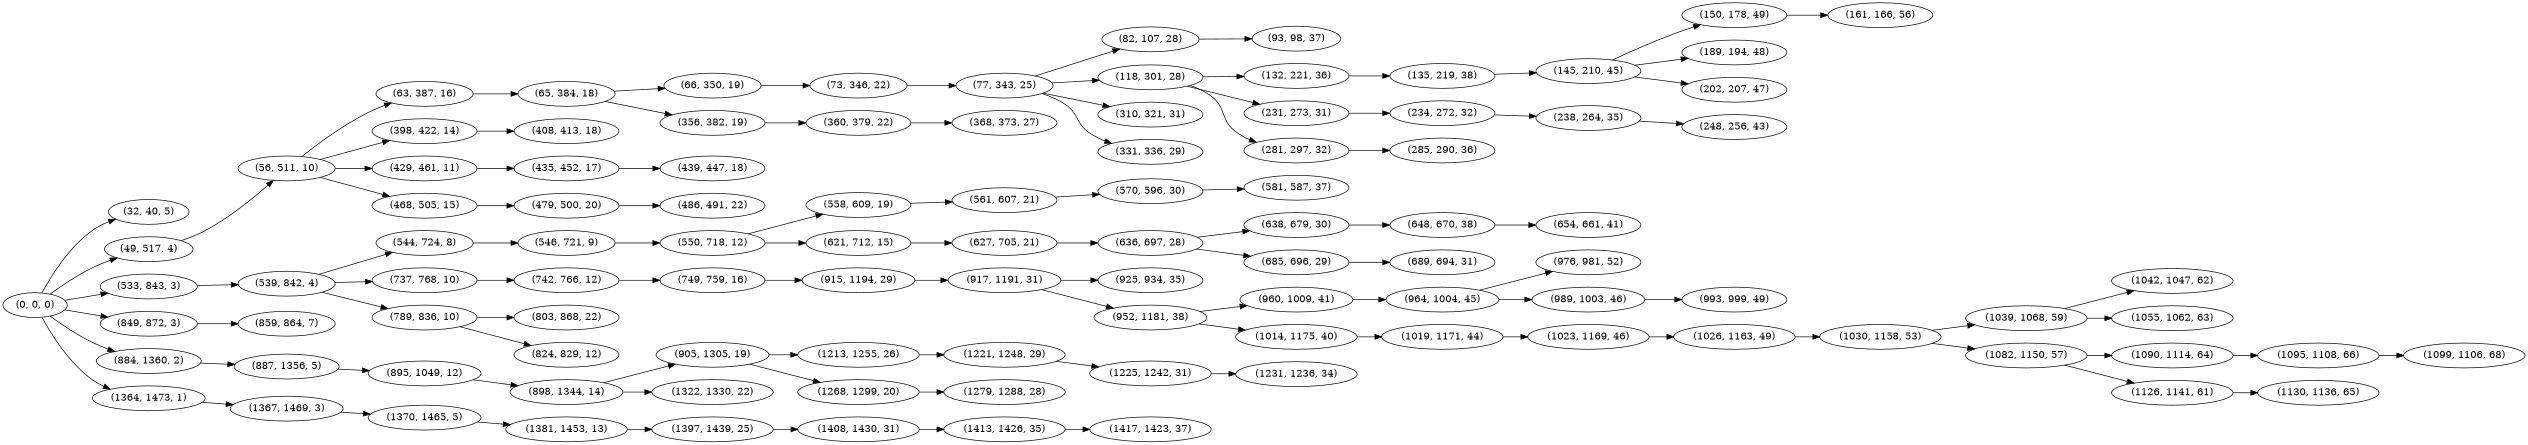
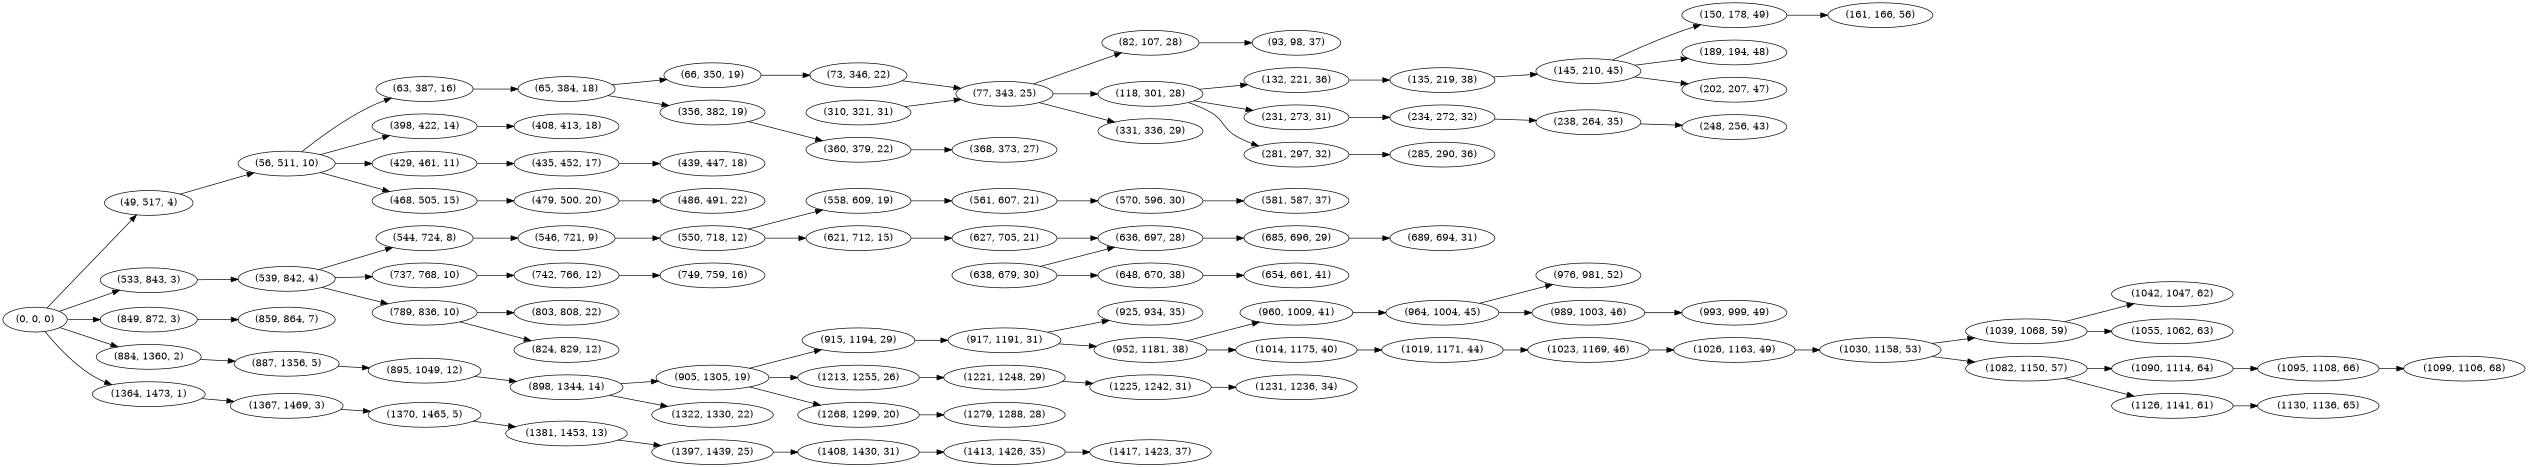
  digraph {
    rankdir=LR
    "(0, 0, 0)"
-   "(32, 40, 5)"
    "(49, 517, 4)"
    "(533, 843, 3)"
    "(849, 872, 3)"
    "(884, 1360, 2)"
    "(1364, 1473, 1)"
    "(56, 511, 10)"
    "(539, 842, 4)"
    "(859, 864, 7)"
    "(887, 1356, 5)"
    "(1367, 1469, 3)"
    "(63, 387, 16)"
    "(398, 422, 14)"
    "(429, 461, 11)"
    "(468, 505, 15)"
    "(65, 384, 18)"
    "(408, 413, 18)"
    "(435, 452, 17)"
    "(479, 500, 20)"
    "(66, 350, 19)"
    "(356, 382, 19)"
    "(73, 346, 22)"
    "(360, 379, 22)"
    "(77, 343, 25)"
    "(82, 107, 28)"
    "(118, 301, 28)"
    "(310, 321, 31)"
    "(331, 336, 29)"
    "(93, 98, 37)"
    "(132, 221, 36)"
    "(231, 273, 31)"
    "(281, 297, 32)"
    "(135, 219, 38)"
    "(234, 272, 32)"
    "(285, 290, 36)"
    "(145, 210, 45)"
    "(150, 178, 49)"
    "(189, 194, 48)"
    "(202, 207, 47)"
    "(161, 166, 56)"
    "(238, 264, 35)"
    "(248, 256, 43)"
    "(368, 373, 27)"
    "(439, 447, 18)"
    "(486, 491, 22)"
    "(544, 724, 8)"
    "(737, 768, 10)"
    "(789, 836, 10)"
    "(546, 721, 9)"
    "(742, 766, 12)"
-   "(803, 808, 22)" [label="(803, 868, 22)"]
+   "(803, 808, 22)"
    "(824, 829, 12)"
    "(550, 718, 12)"
    "(558, 609, 19)"
    "(621, 712, 15)"
    "(561, 607, 21)"
    "(627, 705, 21)"
    "(570, 596, 30)"
    "(581, 587, 37)"
    "(636, 697, 28)"
    "(638, 679, 30)"
    "(685, 696, 29)"
    "(648, 670, 38)"
    "(689, 694, 31)"
    "(654, 661, 41)"
    "(749, 759, 16)"
    n68 [label="(895, 1049, 12)"]
    "(898, 1344, 14)"
    "(905, 1305, 19)"
    "(1322, 1330, 22)"
    "(915, 1194, 29)"
    "(1213, 1255, 26)"
    "(1268, 1299, 20)"
    "(917, 1191, 31)"
    "(1221, 1248, 29)"
    "(1279, 1288, 28)"
    "(925, 934, 35)"
    "(952, 1181, 38)"
    "(960, 1009, 41)"
    "(1014, 1175, 40)"
    "(964, 1004, 45)"
    "(1019, 1171, 44)"
    "(976, 981, 52)"
    "(989, 1003, 46)"
    "(993, 999, 49)"
    "(1023, 1169, 46)"
    "(1026, 1163, 49)"
    "(1030, 1158, 53)"
    "(1039, 1068, 59)"
    "(1082, 1150, 57)"
    "(1042, 1047, 62)"
    "(1055, 1062, 63)"
    "(1090, 1114, 64)"
    "(1126, 1141, 61)"
    "(1095, 1108, 66)"
    "(1130, 1136, 65)"
    "(1099, 1106, 68)"
    "(1225, 1242, 31)"
    "(1231, 1236, 34)"
    "(1370, 1465, 5)"
    "(1381, 1453, 13)"
    "(1397, 1439, 25)"
    "(1408, 1430, 31)"
    "(1413, 1426, 35)"
    "(1417, 1423, 37)"
-   "(0, 0, 0)" -> "(32, 40, 5)"
    "(0, 0, 0)" -> "(49, 517, 4)"
    "(0, 0, 0)" -> "(533, 843, 3)"
    "(0, 0, 0)" -> "(849, 872, 3)"
    "(0, 0, 0)" -> "(884, 1360, 2)"
    "(0, 0, 0)" -> "(1364, 1473, 1)"
    "(49, 517, 4)" -> "(56, 511, 10)"
    "(533, 843, 3)" -> "(539, 842, 4)"
    "(849, 872, 3)" -> "(859, 864, 7)"
    "(884, 1360, 2)" -> "(887, 1356, 5)"
    "(1364, 1473, 1)" -> "(1367, 1469, 3)"
    "(56, 511, 10)" -> "(63, 387, 16)"
    "(56, 511, 10)" -> "(398, 422, 14)"
    "(56, 511, 10)" -> "(429, 461, 11)"
    "(56, 511, 10)" -> "(468, 505, 15)"
    "(539, 842, 4)" -> "(544, 724, 8)"
    "(539, 842, 4)" -> "(737, 768, 10)"
    "(539, 842, 4)" -> "(789, 836, 10)"
    "(887, 1356, 5)" -> n68
    "(1367, 1469, 3)" -> "(1370, 1465, 5)"
    "(63, 387, 16)" -> "(65, 384, 18)"
    "(398, 422, 14)" -> "(408, 413, 18)"
    "(429, 461, 11)" -> "(435, 452, 17)"
    "(468, 505, 15)" -> "(479, 500, 20)"
    "(65, 384, 18)" -> "(66, 350, 19)"
    "(65, 384, 18)" -> "(356, 382, 19)"
    "(435, 452, 17)" -> "(439, 447, 18)"
    "(479, 500, 20)" -> "(486, 491, 22)"
    "(66, 350, 19)" -> "(73, 346, 22)"
    "(356, 382, 19)" -> "(360, 379, 22)"
    "(73, 346, 22)" -> "(77, 343, 25)"
    "(360, 379, 22)" -> "(368, 373, 27)"
    "(77, 343, 25)" -> "(82, 107, 28)"
    "(77, 343, 25)" -> "(118, 301, 28)"
-   "(77, 343, 25)" -> "(310, 321, 31)"
+   "(310, 321, 31)" -> "(77, 343, 25)"
    "(77, 343, 25)" -> "(331, 336, 29)"
    "(82, 107, 28)" -> "(93, 98, 37)"
    "(118, 301, 28)" -> "(132, 221, 36)"
    "(118, 301, 28)" -> "(231, 273, 31)"
    "(118, 301, 28)" -> "(281, 297, 32)"
    "(132, 221, 36)" -> "(135, 219, 38)"
    "(231, 273, 31)" -> "(234, 272, 32)"
    "(281, 297, 32)" -> "(285, 290, 36)"
    "(135, 219, 38)" -> "(145, 210, 45)"
    "(234, 272, 32)" -> "(238, 264, 35)"
    "(145, 210, 45)" -> "(150, 178, 49)"
    "(145, 210, 45)" -> "(189, 194, 48)"
    "(145, 210, 45)" -> "(202, 207, 47)"
    "(150, 178, 49)" -> "(161, 166, 56)"
    "(238, 264, 35)" -> "(248, 256, 43)"
    "(544, 724, 8)" -> "(546, 721, 9)"
    "(737, 768, 10)" -> "(742, 766, 12)"
    "(789, 836, 10)" -> "(803, 808, 22)"
    "(789, 836, 10)" -> "(824, 829, 12)"
    "(546, 721, 9)" -> "(550, 718, 12)"
    "(742, 766, 12)" -> "(749, 759, 16)"
    "(550, 718, 12)" -> "(558, 609, 19)"
    "(550, 718, 12)" -> "(621, 712, 15)"
    "(558, 609, 19)" -> "(561, 607, 21)"
    "(621, 712, 15)" -> "(627, 705, 21)"
    "(561, 607, 21)" -> "(570, 596, 30)"
    "(627, 705, 21)" -> "(636, 697, 28)"
    "(570, 596, 30)" -> "(581, 587, 37)"
-   "(636, 697, 28)" -> "(638, 679, 30)"
+   "(638, 679, 30)" -> "(636, 697, 28)"
    "(636, 697, 28)" -> "(685, 696, 29)"
    "(638, 679, 30)" -> "(648, 670, 38)"
    "(685, 696, 29)" -> "(689, 694, 31)"
    "(648, 670, 38)" -> "(654, 661, 41)"
    n68 -> "(898, 1344, 14)"
    "(898, 1344, 14)" -> "(905, 1305, 19)"
    "(898, 1344, 14)" -> "(1322, 1330, 22)"
-   "(749, 759, 16)" -> "(915, 1194, 29)"
+   "(905, 1305, 19)" -> "(915, 1194, 29)"
    "(905, 1305, 19)" -> "(1213, 1255, 26)"
    "(905, 1305, 19)" -> "(1268, 1299, 20)"
    "(915, 1194, 29)" -> "(917, 1191, 31)"
    "(1213, 1255, 26)" -> "(1221, 1248, 29)"
    "(1268, 1299, 20)" -> "(1279, 1288, 28)"
    "(917, 1191, 31)" -> "(925, 934, 35)"
    "(917, 1191, 31)" -> "(952, 1181, 38)"
    "(1221, 1248, 29)" -> "(1225, 1242, 31)"
    "(952, 1181, 38)" -> "(960, 1009, 41)"
    "(952, 1181, 38)" -> "(1014, 1175, 40)"
    "(960, 1009, 41)" -> "(964, 1004, 45)"
    "(1014, 1175, 40)" -> "(1019, 1171, 44)"
    "(964, 1004, 45)" -> "(976, 981, 52)"
    "(964, 1004, 45)" -> "(989, 1003, 46)"
    "(1019, 1171, 44)" -> "(1023, 1169, 46)"
    "(989, 1003, 46)" -> "(993, 999, 49)"
    "(1023, 1169, 46)" -> "(1026, 1163, 49)"
    "(1026, 1163, 49)" -> "(1030, 1158, 53)"
    "(1030, 1158, 53)" -> "(1039, 1068, 59)"
    "(1030, 1158, 53)" -> "(1082, 1150, 57)"
    "(1039, 1068, 59)" -> "(1042, 1047, 62)"
    "(1039, 1068, 59)" -> "(1055, 1062, 63)"
    "(1082, 1150, 57)" -> "(1090, 1114, 64)"
    "(1082, 1150, 57)" -> "(1126, 1141, 61)"
    "(1090, 1114, 64)" -> "(1095, 1108, 66)"
    "(1126, 1141, 61)" -> "(1130, 1136, 65)"
    "(1095, 1108, 66)" -> "(1099, 1106, 68)"
    "(1225, 1242, 31)" -> "(1231, 1236, 34)"
    "(1370, 1465, 5)" -> "(1381, 1453, 13)"
    "(1381, 1453, 13)" -> "(1397, 1439, 25)"
    "(1397, 1439, 25)" -> "(1408, 1430, 31)"
    "(1408, 1430, 31)" -> "(1413, 1426, 35)"
    "(1413, 1426, 35)" -> "(1417, 1423, 37)"
  }
